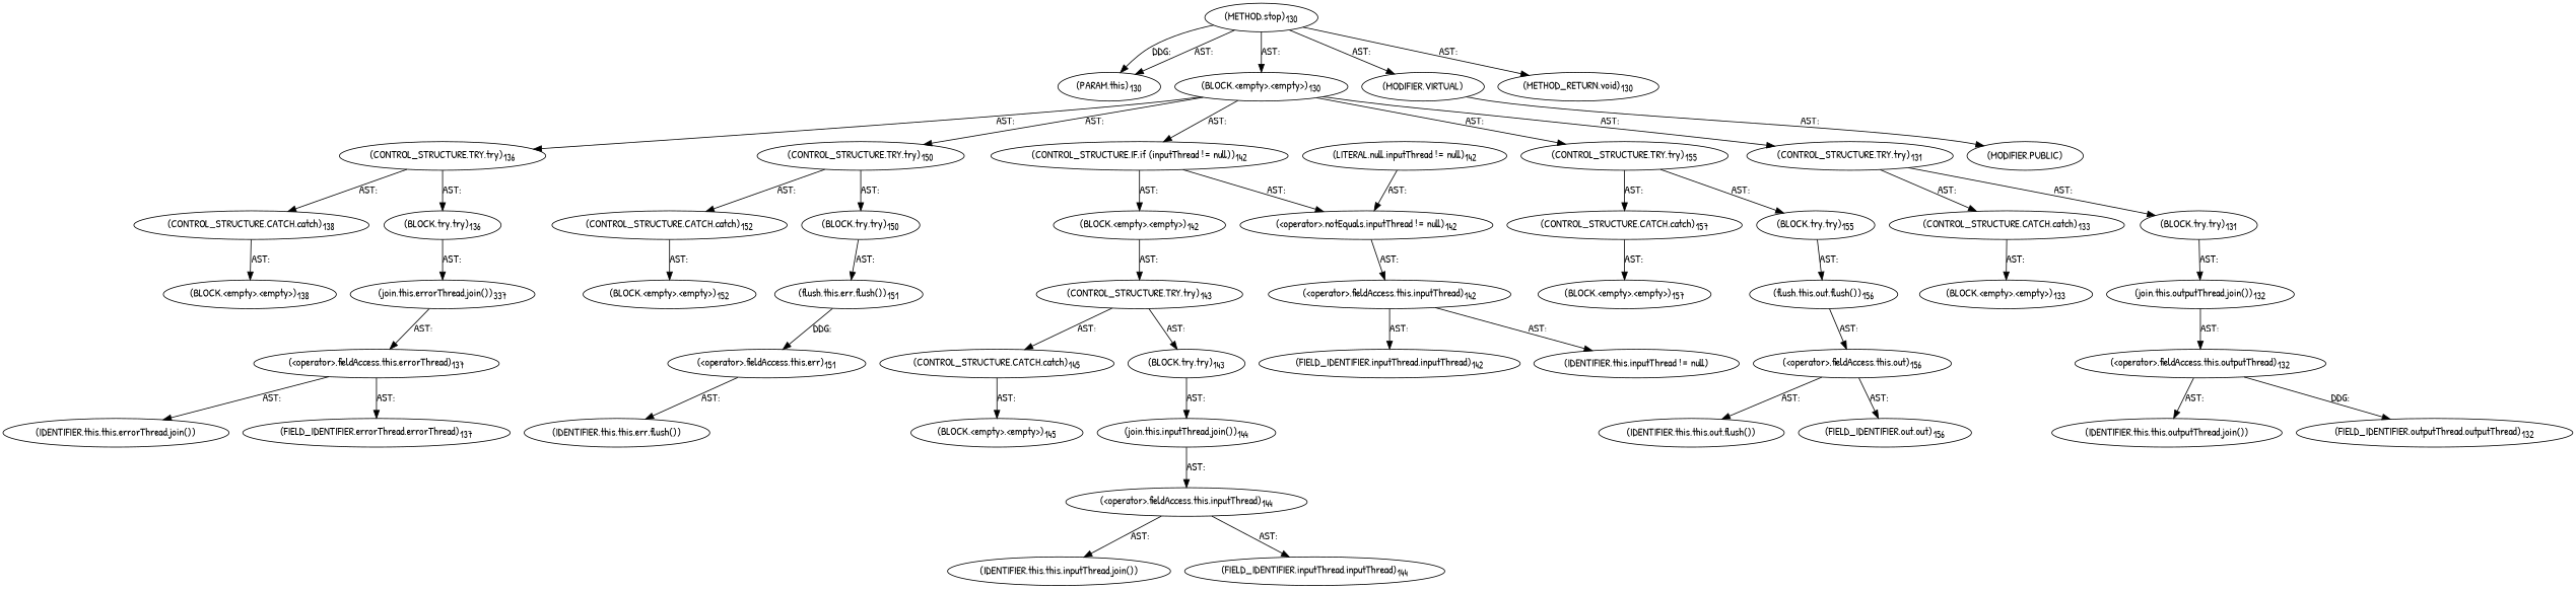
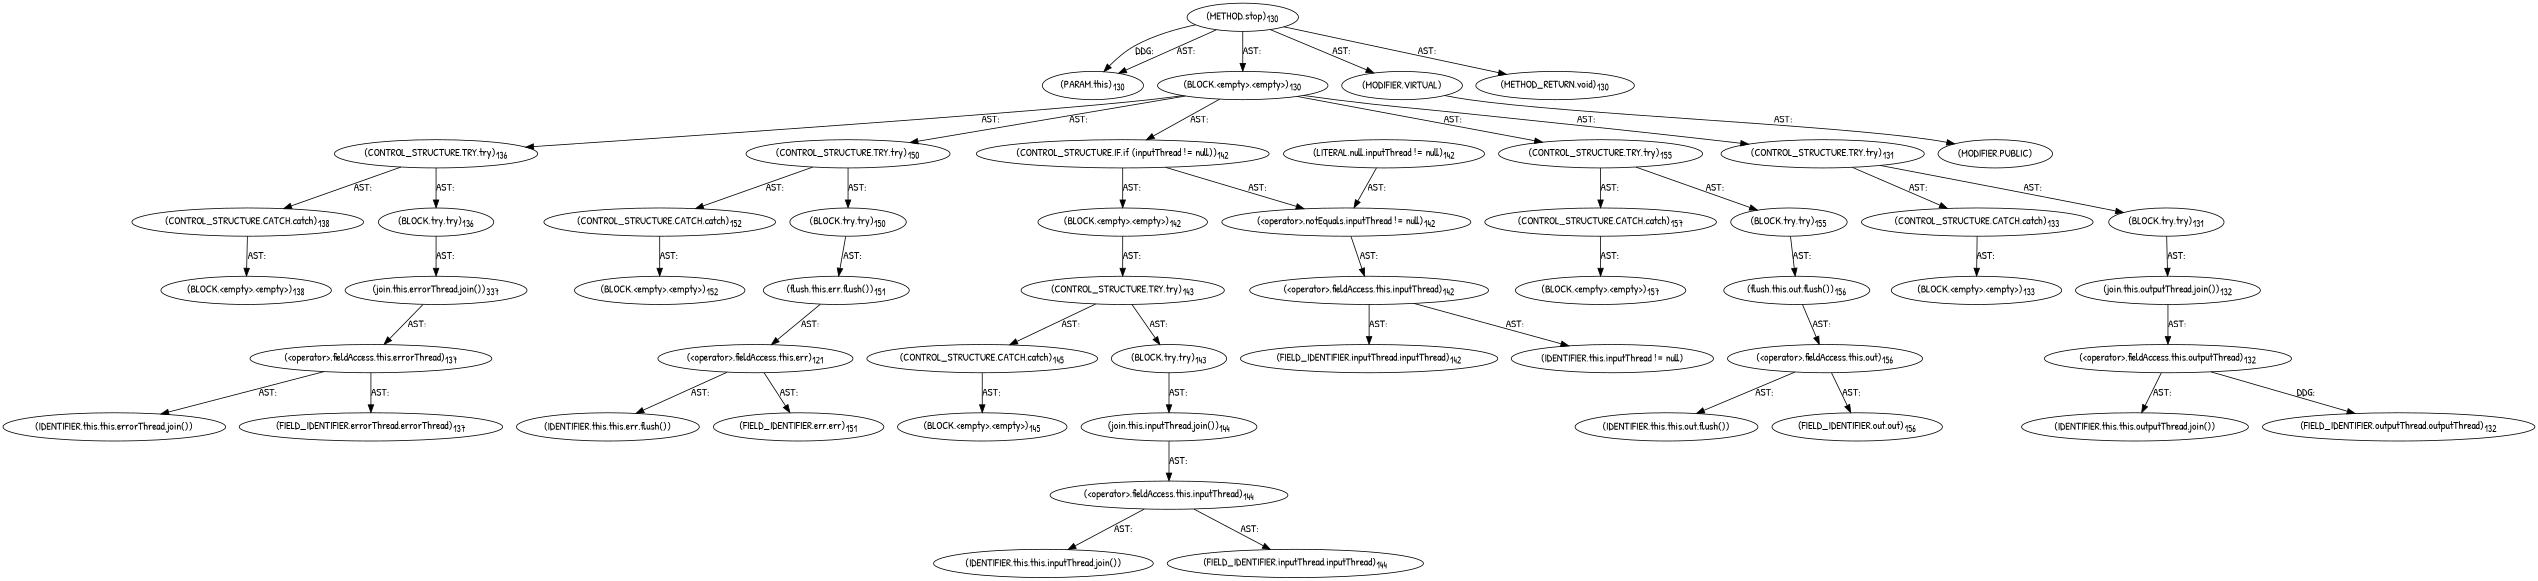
  digraph {
    fontname="Patrick Hand"
    node [fontname="Patrick Hand"]
    edge [fontname="Patrick Hand"]
    n1 [label=<(METHOD,stop)<SUB>130</SUB>>]
    n2 [label=<(PARAM,this)<SUB>130</SUB>>]
    n3 [label=<(BLOCK,&lt;empty&gt;,&lt;empty&gt;)<SUB>130</SUB>>]
    n4 [label=<(MODIFIER,VIRTUAL)>]
    n5 [label=<(METHOD_RETURN,void)<SUB>130</SUB>>]
    n6 [label=<(CONTROL_STRUCTURE,TRY,try)<SUB>131</SUB>>]
    n7 [label=<(CONTROL_STRUCTURE,TRY,try)<SUB>136</SUB>>]
    n8 [label=<(CONTROL_STRUCTURE,IF,if (inputThread != null))<SUB>142</SUB>>]
    n9 [label=<(CONTROL_STRUCTURE,TRY,try)<SUB>150</SUB>>]
    n10 [label=<(CONTROL_STRUCTURE,TRY,try)<SUB>155</SUB>>]
    n11 [label=<(MODIFIER,PUBLIC)>]
    n12 [label=<(BLOCK,try,try)<SUB>131</SUB>>]
    n13 [label=<(CONTROL_STRUCTURE,CATCH,catch)<SUB>133</SUB>>]
    n14 [label=<(BLOCK,try,try)<SUB>136</SUB>>]
    n15 [label=<(CONTROL_STRUCTURE,CATCH,catch)<SUB>138</SUB>>]
    n16 [label=<(&lt;operator&gt;.notEquals,inputThread != null)<SUB>142</SUB>>]
    n17 [label=<(BLOCK,&lt;empty&gt;,&lt;empty&gt;)<SUB>142</SUB>>]
    n18 [label=<(BLOCK,try,try)<SUB>150</SUB>>]
    n19 [label=<(CONTROL_STRUCTURE,CATCH,catch)<SUB>152</SUB>>]
    n20 [label=<(BLOCK,try,try)<SUB>155</SUB>>]
    n21 [label=<(CONTROL_STRUCTURE,CATCH,catch)<SUB>157</SUB>>]
    n22 [label=<(join,this.outputThread.join())<SUB>132</SUB>>]
    n23 [label=<(BLOCK,&lt;empty&gt;,&lt;empty&gt;)<SUB>133</SUB>>]
    n24 [label=<(&lt;operator&gt;.fieldAccess,this.outputThread)<SUB>132</SUB>>]
    n25 [label=<(IDENTIFIER,this,this.outputThread.join())>]
    n26 [label=<(FIELD_IDENTIFIER,outputThread,outputThread)<SUB>132</SUB>>]
    n27 [label=<(join,this.errorThread.join())<SUB>337</SUB>>]
    n28 [label=<(BLOCK,&lt;empty&gt;,&lt;empty&gt;)<SUB>138</SUB>>]
    n29 [label=<(&lt;operator&gt;.fieldAccess,this.errorThread)<SUB>137</SUB>>]
    n30 [label=<(IDENTIFIER,this,this.errorThread.join())>]
    n31 [label=<(FIELD_IDENTIFIER,errorThread,errorThread)<SUB>137</SUB>>]
    n32 [label=<(&lt;operator&gt;.fieldAccess,this.inputThread)<SUB>142</SUB>>]
    n33 [label=<(CONTROL_STRUCTURE,TRY,try)<SUB>143</SUB>>]
    n34 [label=<(IDENTIFIER,this,inputThread != null)>]
    n35 [label=<(FIELD_IDENTIFIER,inputThread,inputThread)<SUB>142</SUB>>]
    n36 [label=<(LITERAL,null,inputThread != null)<SUB>142</SUB>>]
    n37 [label=<(BLOCK,try,try)<SUB>143</SUB>>]
    n38 [label=<(CONTROL_STRUCTURE,CATCH,catch)<SUB>145</SUB>>]
    n39 [label=<(join,this.inputThread.join())<SUB>144</SUB>>]
    n40 [label=<(BLOCK,&lt;empty&gt;,&lt;empty&gt;)<SUB>145</SUB>>]
    n41 [label=<(&lt;operator&gt;.fieldAccess,this.inputThread)<SUB>144</SUB>>]
    n42 [label=<(IDENTIFIER,this,this.inputThread.join())>]
    n43 [label=<(FIELD_IDENTIFIER,inputThread,inputThread)<SUB>144</SUB>>]
    n44 [label=<(flush,this.err.flush())<SUB>151</SUB>>]
    n45 [label=<(BLOCK,&lt;empty&gt;,&lt;empty&gt;)<SUB>152</SUB>>]
-   n46 [label=<(&lt;operator&gt;.fieldAccess,this.err)<SUB>151</SUB>>]
+   n46 [label=<(&lt;operator&gt;.fieldAccess,this.err)<SUB>121</SUB>>]
    n47 [label=<(IDENTIFIER,this,this.err.flush())>]
+   n48 [label=<(FIELD_IDENTIFIER,err,err)<SUB>151</SUB>>]
    n49 [label=<(flush,this.out.flush())<SUB>156</SUB>>]
    n50 [label=<(BLOCK,&lt;empty&gt;,&lt;empty&gt;)<SUB>157</SUB>>]
    n51 [label=<(&lt;operator&gt;.fieldAccess,this.out)<SUB>156</SUB>>]
    n52 [label=<(IDENTIFIER,this,this.out.flush())>]
    n53 [label=<(FIELD_IDENTIFIER,out,out)<SUB>156</SUB>>]
    n1 -> n2 [label="AST: "]
    n1 -> n2 [label="DDG: "]
    n1 -> n3 [label="AST: "]
    n1 -> n4 [label="AST: "]
    n1 -> n5 [label="AST: "]
    n3 -> n6 [label="AST: "]
    n3 -> n7 [label="AST: "]
    n3 -> n8 [label="AST: "]
    n3 -> n9 [label="AST: "]
    n3 -> n10 [label="AST: "]
    n4 -> n11 [label="AST: "]
    n6 -> n12 [label="AST: "]
    n6 -> n13 [label="AST: "]
    n7 -> n14 [label="AST: "]
    n7 -> n15 [label="AST: "]
    n8 -> n16 [label="AST: "]
    n8 -> n17 [label="AST: "]
    n9 -> n18 [label="AST: "]
    n9 -> n19 [label="AST: "]
    n10 -> n20 [label="AST: "]
    n10 -> n21 [label="AST: "]
    n12 -> n22 [label="AST: "]
    n13 -> n23 [label="AST: "]
    n14 -> n27 [label="AST: "]
    n15 -> n28 [label="AST: "]
    n16 -> n32 [label="AST: "]
    n17 -> n33 [label="AST: "]
    n18 -> n44 [label="AST: "]
    n19 -> n45 [label="AST: "]
    n20 -> n49 [label="AST: "]
    n21 -> n50 [label="AST: "]
    n22 -> n24 [label="AST: "]
    n24 -> n25 [label="AST: "]
    n24 -> n26 [label="DDG: "]
    n27 -> n29 [label="AST: "]
    n29 -> n30 [label="AST: "]
    n29 -> n31 [label="AST: "]
    n32 -> n34 [label="AST: "]
    n32 -> n35 [label="AST: "]
    n33 -> n37 [label="AST: "]
    n33 -> n38 [label="AST: "]
    n36 -> n16 [label="AST: "]
    n37 -> n39 [label="AST: "]
    n38 -> n40 [label="AST: "]
    n39 -> n41 [label="AST: "]
    n41 -> n42 [label="AST: "]
    n41 -> n43 [label="AST: "]
-   n44 -> n46 [label="DDG: "]
+   n44 -> n46 [label="AST: "]
    n46 -> n47 [label="AST: "]
+   n46 -> n48 [label="AST: "]
    n49 -> n51 [label="AST: "]
    n51 -> n52 [label="AST: "]
    n51 -> n53 [label="AST: "]
  }
